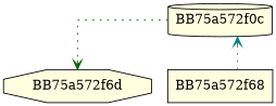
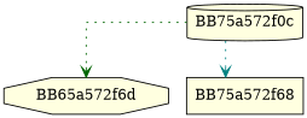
  digraph {
    splines=ortho
    node [fillcolor=lightyellow style=filled]
    edge [arrowhead=vee style=dotted]
    BB75a572f0c [shape=cylinder]
-   BB75a572f6d [shape=octagon]
+   BB75a572f6d [shape=octagon label=BB65a572f6d]
    BB75a572f68 [shape=box]
    BB75a572f0c -> BB75a572f6d [color=darkgreen]
-   BB75a572f68 -> BB75a572f0c [color=teal]
+   BB75a572f0c -> BB75a572f68 [color=teal]
  }
